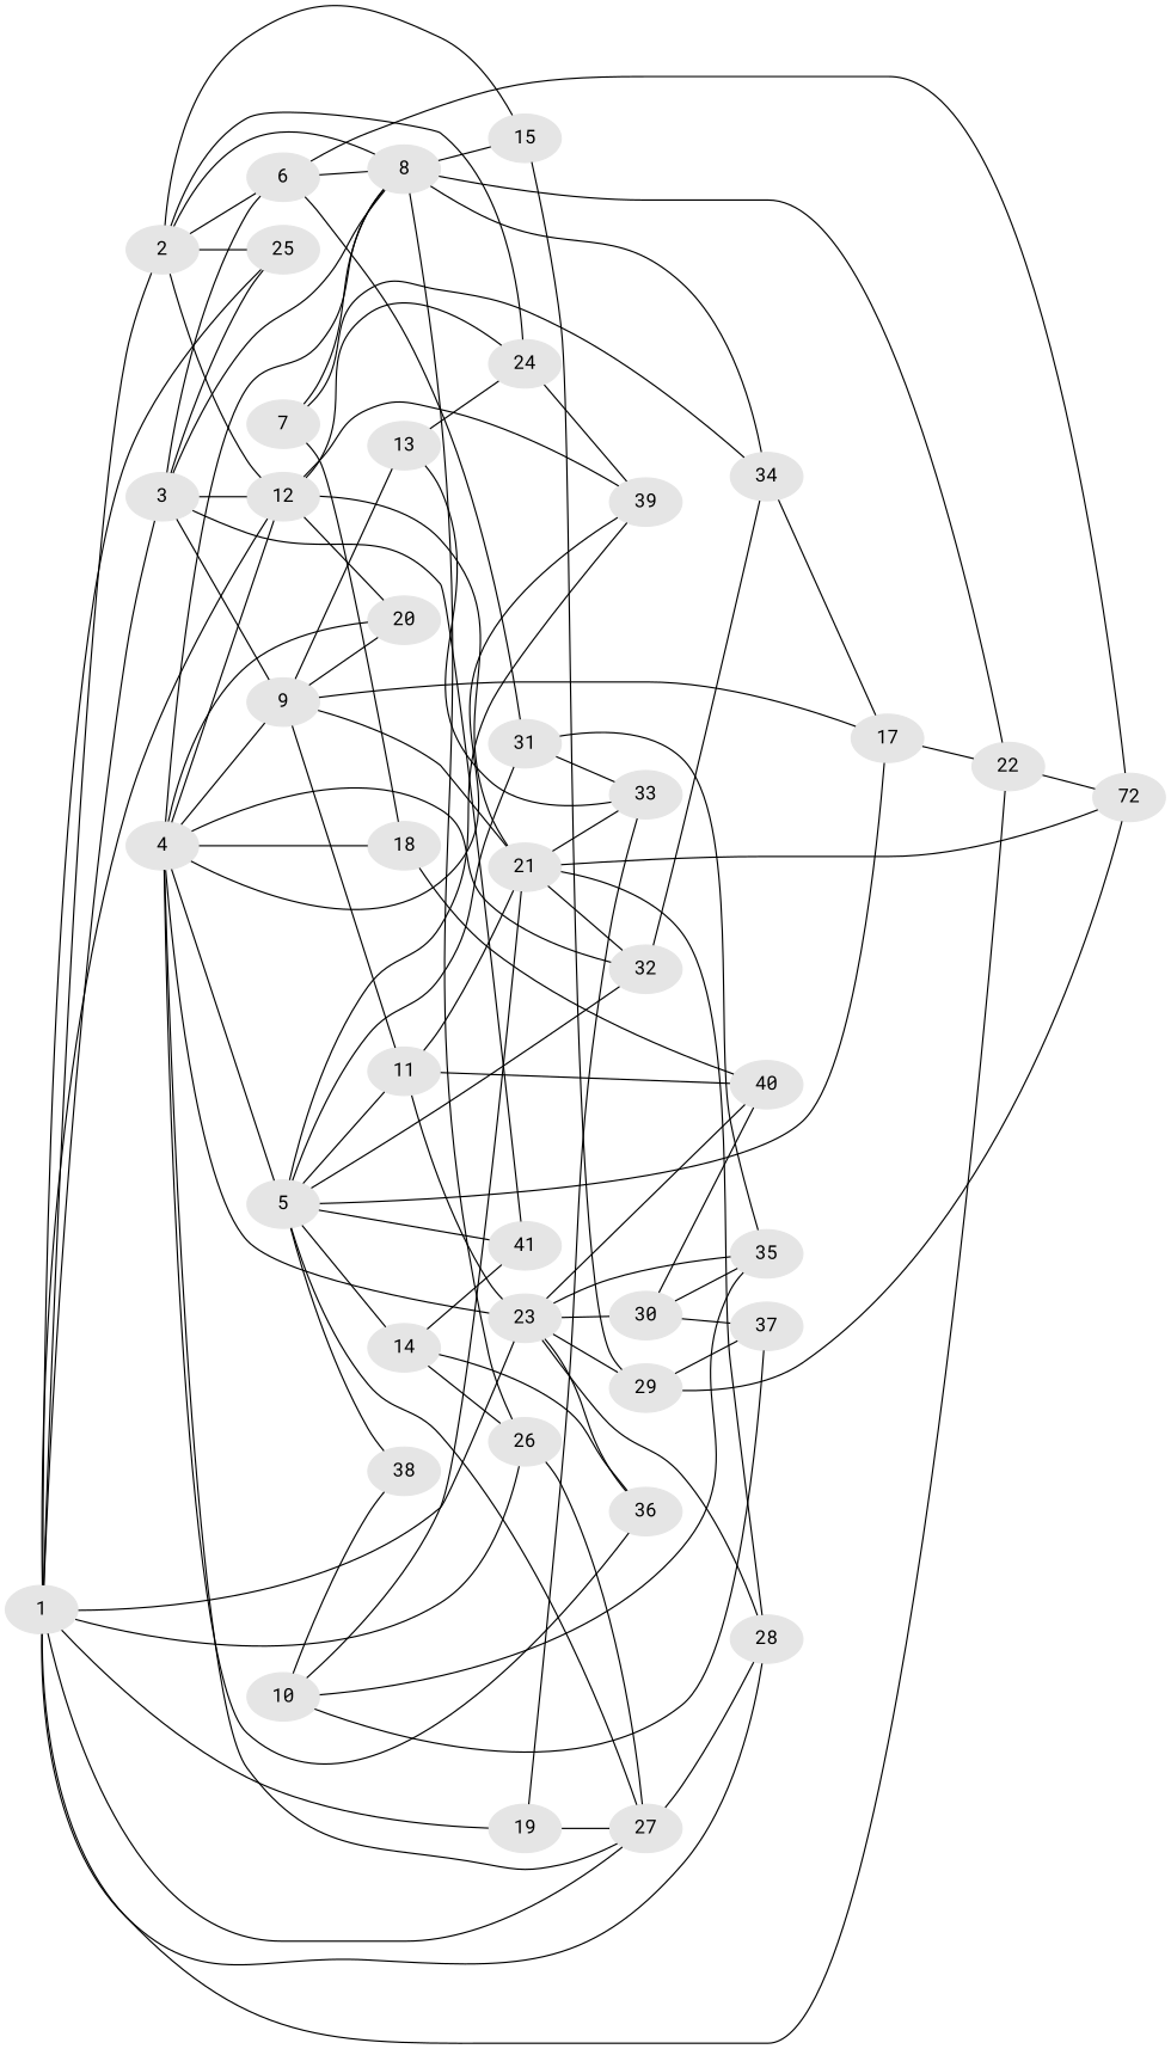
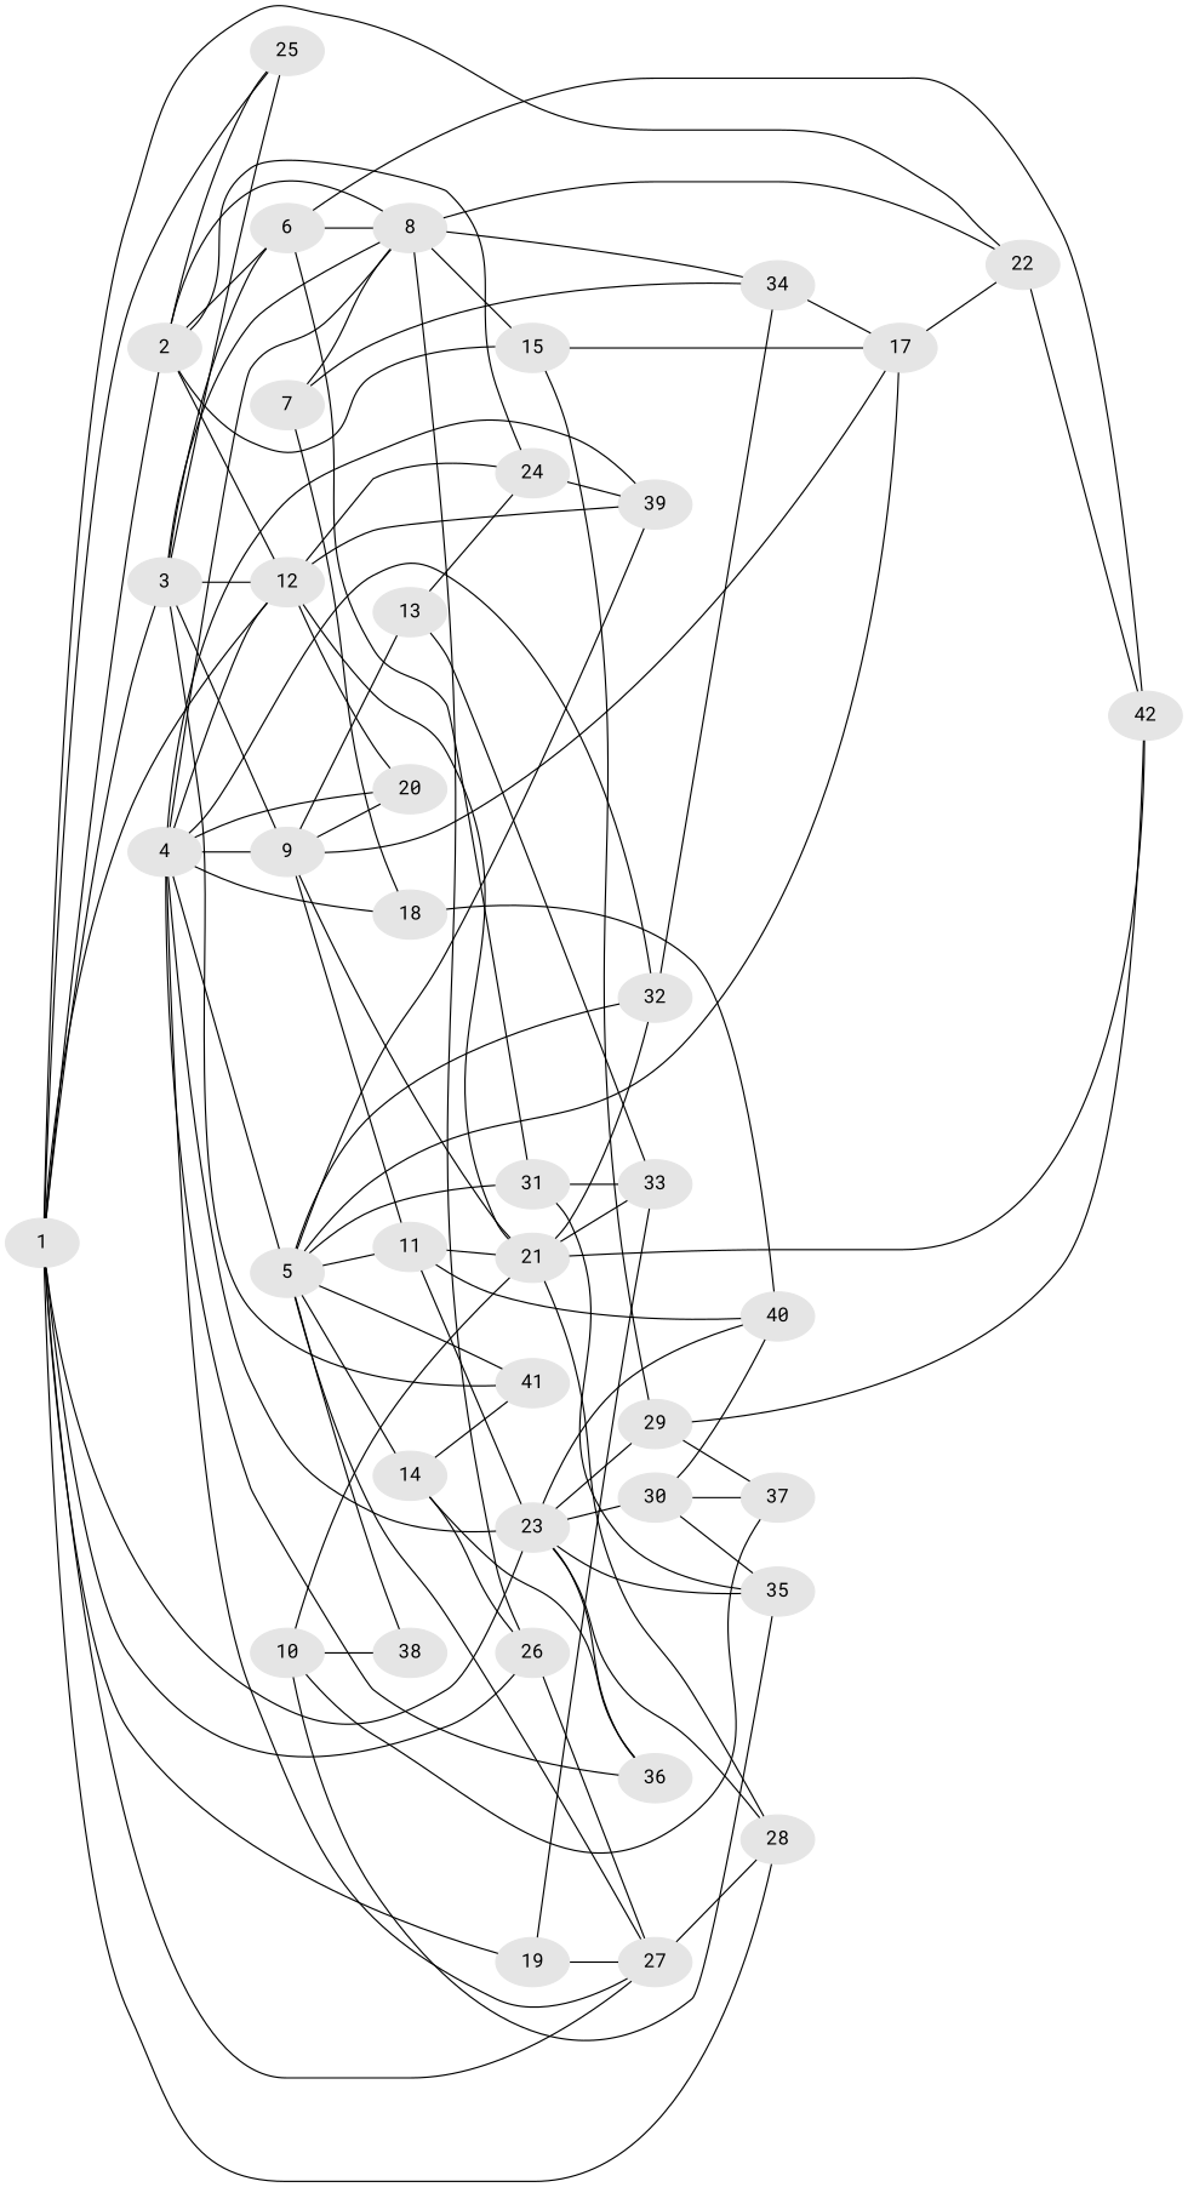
  graph {
    fontname="Roboto Mono"
    rankdir=LR
    node [color=gray90 fontname="Roboto Mono" style=filled]
    edge [fontname="Roboto Mono" weight=1.0]
    1
    2
    3
    12
    19
    22
    23
    25
    26
    27
    28
    6
    8
    15
    24
    9
    41
    20
    39
    21
    33
-   42 [label=72]
+   42
    36
    35
    40
    29
    30
    31
    34
    17
    7
    18
    11
    13
    4
    5
    32
    14
    38
    10
    37
    1 -- 2
    1 -- 3 [weight=2.0]
    1 -- 12
    1 -- 19
    1 -- 22
    1 -- 23
    1 -- 25
    1 -- 26
    1 -- 27 [weight=2.0]
    1 -- 28
    2 -- 12 [weight=3.0]
    2 -- 25 [weight=2.0]
    2 -- 6
    2 -- 8
    2 -- 15
    2 -- 24
    3 -- 12 [weight=2.0]
    3 -- 25
    3 -- 6
    3 -- 8
    3 -- 9
    3 -- 41
    12 -- 24
    12 -- 20 [weight=2.0]
    12 -- 39
    12 -- 21
    19 -- 27 [weight=2.0]
    19 -- 33
    22 -- 42
    23 -- 28
    23 -- 36 [weight=2.0]
    23 -- 35
    23 -- 40
    23 -- 29
    23 -- 30
    26 -- 27
    27 -- 28
    6 -- 8 [weight=2.0]
    6 -- 42
    6 -- 31
    8 -- 22
    8 -- 26
    8 -- 15
    8 -- 34
    15 -- 29
+   15 -- 17
    24 -- 39
    9 -- 20
    9 -- 21 [weight=2.0]
    9 -- 17
    9 -- 11
    9 -- 13
    21 -- 28
    21 -- 33
    21 -- 42
    21 -- 32
    29 -- 42
    29 -- 37
    30 -- 35
    30 -- 40
    30 -- 37
    31 -- 33
    31 -- 35
    34 -- 17
    17 -- 22
    7 -- 8
    7 -- 34
    7 -- 18
    18 -- 40
    11 -- 23
    11 -- 21 [weight=2.0]
    11 -- 40
    13 -- 24
    13 -- 33
    4 -- 12
    4 -- 23
    4 -- 27
    4 -- 8
    4 -- 9
    4 -- 20
    4 -- 39
    4 -- 36
    4 -- 18
    4 -- 5
    4 -- 32
    5 -- 27
    5 -- 41
    5 -- 39
    5 -- 31
    5 -- 17
    5 -- 11
    5 -- 32
    5 -- 14
    5 -- 38 [weight=3.0]
    32 -- 34
    14 -- 26
    14 -- 41
    14 -- 36
    10 -- 21
    10 -- 35
    10 -- 38
    10 -- 37
  }
